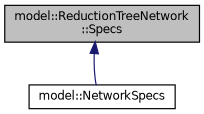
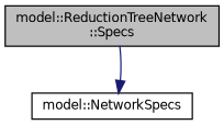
  digraph {
    node [color=black fontname=Helvetica fontsize=10 shape=record style=filled]
    n1 [fillcolor=grey75 fontcolor=black height=0.2 label="model::ReductionTreeNetwork\l::Specs" width=0.4]
    n2 [fillcolor=white height=0.2 label="model::NetworkSpecs" width=0.4]
-   n1 -> n2 [color=midnightblue dir=back fontname=Helvetica fontsize=10 labelfontname=Helvetica labelfontsize=10 style=solid]
+   n2 -> n1 [color=midnightblue dir=back fontname=Helvetica fontsize=10 labelfontname=Helvetica labelfontsize=10 style=solid]
  }
